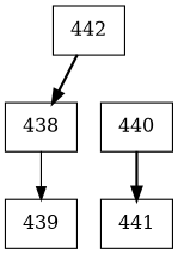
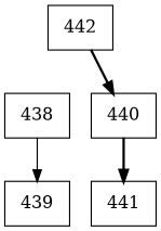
  digraph {
    node [shape=record]
    edge [style=bold]
    n1 [label="{438}"]
    n2 [label="{439}"]
    n3 [label="{442}"]
    n4 [label="{440}"]
    n5 [label="{441}"]
    n1 -> n2 [style=solid]
-   n3 -> n1
+   n3 -> n4
    n4 -> n5
  }
